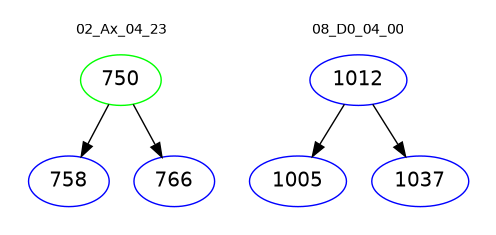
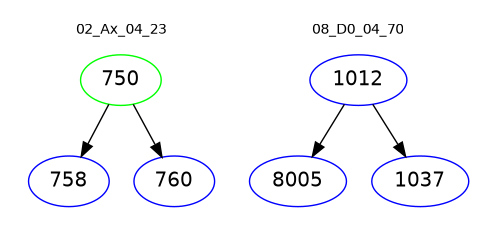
  digraph {
    fontname="DejaVu Sans"
    node [color=blue fontname="DejaVu Sans"]
    edge [color=black fontname="DejaVu Sans"]
    n1 [color=green label=750]
    n2 [label=758]
-   n3 [label=766]
+   n3 [label=760]
    n4 [label=1012]
-   n5 [label=1005]
+   n5 [label=8005]
    n6 [label=1037]
    subgraph cluster_1 {
      color=white
      fontsize=10
      label="02_Ax_04_23"
      n1
      n2
      n3
    }
    subgraph cluster_2 {
      color=white
      fontsize=10
-     label="08_D0_04_00"
+     label="08_D0_04_70"
      n4
      n5
      n6
    }
    n1 -> n2
    n1 -> n3
    n4 -> n5
    n4 -> n6
  }
